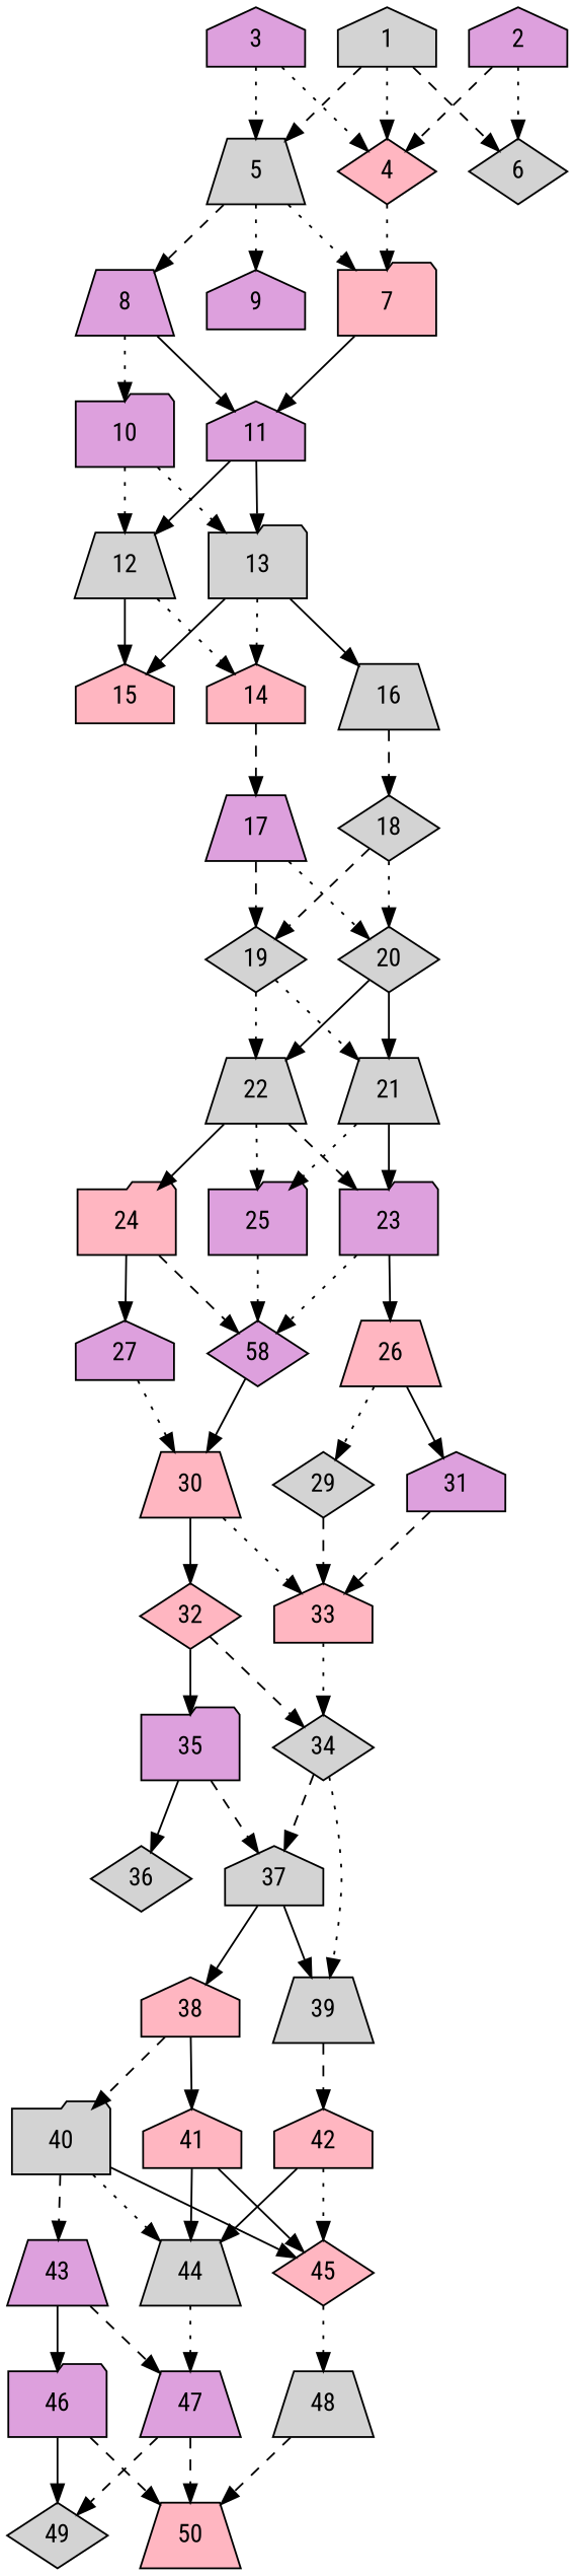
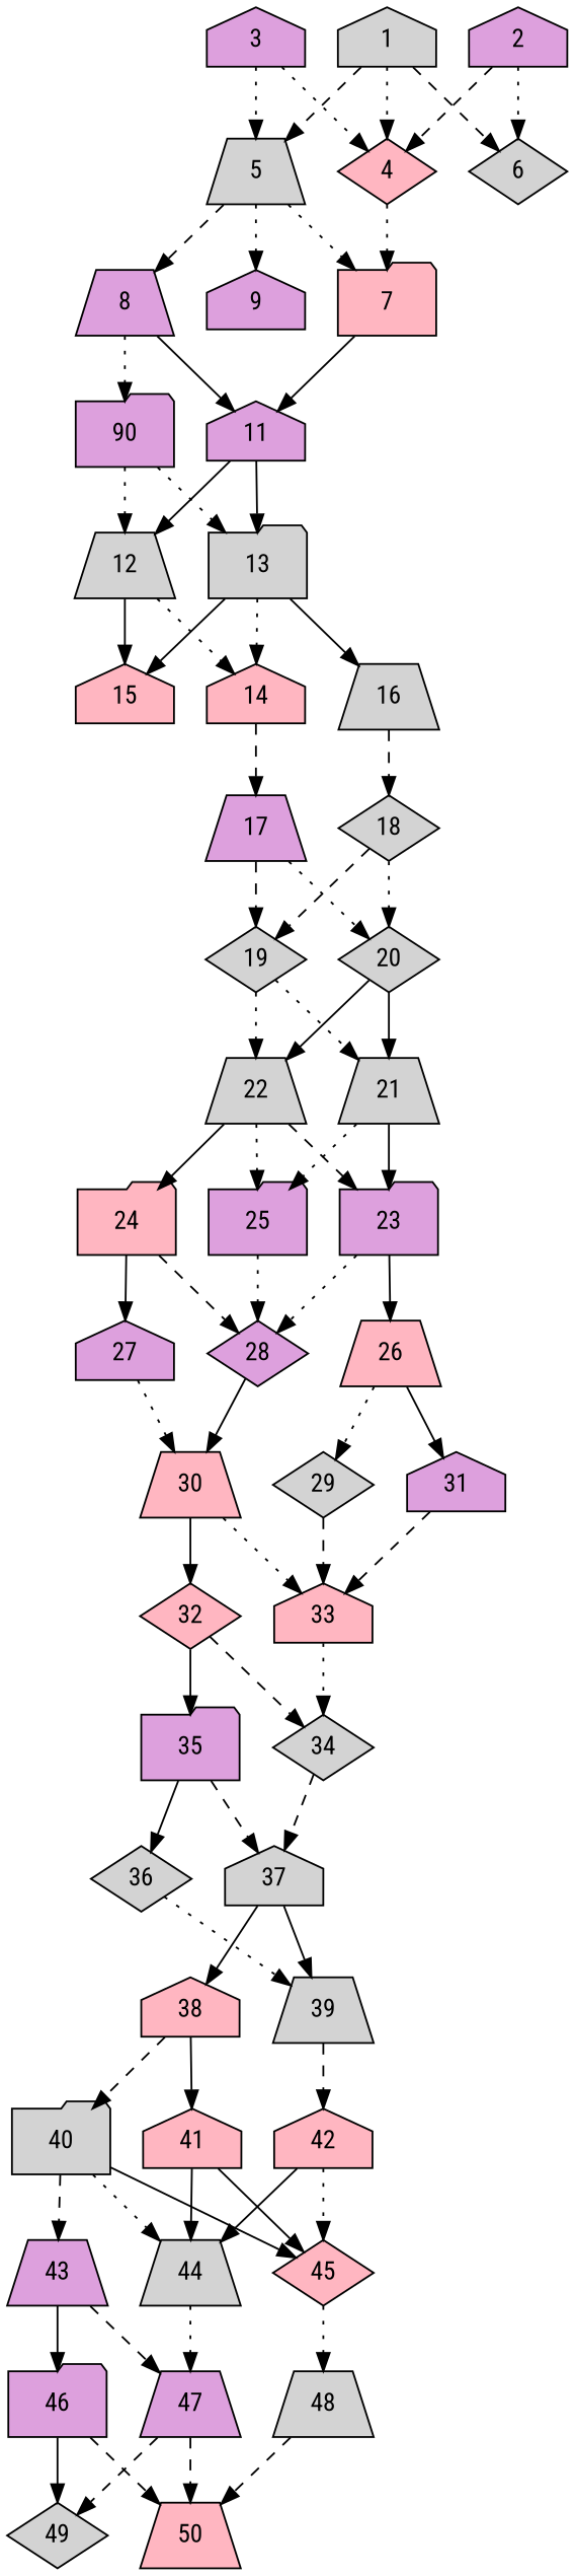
  digraph {
    fontname="Roboto Condensed"
    node [alpha=0.09 fillcolor=lightgrey fontname="Roboto Condensed" shape=trapezium style=filled]
    edge [fontname="Roboto Condensed" style=dotted]
    1 [alpha=0.03 expect_size=37900288 shape=house]
    4 [alpha=0.02 expect_size=40185856 fillcolor=lightpink shape=diamond]
    5 [alpha=0.12 expect_size=25993216]
    6 [alpha=0.13 expect_size=30482432 shape=diamond]
    7 [alpha=0.08 expect_size=52338688 fillcolor=lightpink shape=folder]
    8 [alpha=0.11 expect_size=44422144 fillcolor=plum]
    9 [alpha=0.18 expect_size=47744000 fillcolor=plum shape=house]
    11 [alpha=0.16 expect_size=33832960 fillcolor=plum shape=house]
-   10 [alpha=0.17 expect_size=27308032 fillcolor=plum shape=folder]
+   10 [alpha=0.17 expect_size=27308032 fillcolor=plum shape=folder label=90]
    2 [alpha=0.08 expect_size=43108352 fillcolor=plum shape=house]
    3 [alpha=0.06 expect_size=27613184 fillcolor=plum shape=house]
    12 [alpha=0.07 expect_size=40494080]
    13 [alpha=0.16 expect_size=12972032 shape=folder]
    14 [alpha=0.14 expect_size=26543104 fillcolor=lightpink shape=house]
    15 [expect_size=32386048 fillcolor=lightpink shape=house]
    16 [alpha=0.01 expect_size=13690880]
    17 [alpha=0.13 expect_size=43262976 fillcolor=plum]
    18 [alpha=0.00 expect_size=14357504 shape=diamond]
    19 [alpha=0.16 expect_size=41266176 shape=diamond]
    20 [alpha=0.08 expect_size=37449728 shape=diamond]
    21 [alpha=0.14 expect_size=30006272]
    22 [alpha=0.16 expect_size=21020672]
    23 [alpha=0.07 expect_size=37157888 fillcolor=plum shape=folder]
    25 [expect_size=13312000 fillcolor=plum shape=folder]
    24 [alpha=0.14 expect_size=27253760 fillcolor=lightpink shape=folder]
    26 [alpha=0.15 expect_size=35150848 fillcolor=lightpink]
-   28 [alpha=0.03 expect_size=20666368 fillcolor=plum shape=diamond label=58]
+   28 [alpha=0.03 expect_size=20666368 fillcolor=plum shape=diamond]
    27 [alpha=0.00 expect_size=37213184 fillcolor=plum shape=house]
    29 [alpha=0.03 expect_size=21742592 shape=diamond]
    31 [alpha=0.14 expect_size=31754240 fillcolor=plum shape=house]
    30 [alpha=0.13 expect_size=12512256 fillcolor=lightpink]
    33 [alpha=0.11 expect_size=8383488 fillcolor=lightpink shape=house]
    32 [alpha=0.11 expect_size=17756160 fillcolor=lightpink shape=diamond]
    34 [alpha=0.00 expect_size=26007552 shape=diamond]
    35 [alpha=0.01 expect_size=11198464 fillcolor=plum shape=folder]
    37 [alpha=0.05 expect_size=18965504 shape=house]
    36 [alpha=0.05 expect_size=31895552 shape=diamond]
    39 [expect_size=25507840]
    38 [expect_size=19505152 fillcolor=lightpink shape=house]
    42 [alpha=0.15 expect_size=48606208 fillcolor=lightpink shape=house]
    40 [alpha=0.02 expect_size=32289792 shape=folder]
    41 [alpha=0.05 expect_size=14730240 fillcolor=lightpink shape=house]
    43 [alpha=0.19 expect_size=27609088 fillcolor=plum]
    44 [alpha=0.12 expect_size=6657024]
    45 [expect_size=7049216 fillcolor=lightpink shape=diamond]
    46 [alpha=0.18 expect_size=8743936 fillcolor=plum shape=folder]
    47 [alpha=0.01 expect_size=20190208 fillcolor=plum]
    48 [alpha=0.10 expect_size=32224256]
    49 [alpha=0.06 expect_size=6773760 shape=diamond]
    50 [alpha=0.05 expect_size=27047936 fillcolor=lightpink]
    1 -> 4
    1 -> 5 [style=dashed]
    1 -> 6 [style=dashed]
    4 -> 7
    5 -> 7
    5 -> 8 [style=dashed]
    5 -> 9
    7 -> 11 [style=solid]
    8 -> 11 [style=solid]
    8 -> 10
    11 -> 12 [style=solid]
    11 -> 13 [style=solid]
    10 -> 12
    10 -> 13
    2 -> 4 [style=dashed]
    2 -> 6
    3 -> 4
    3 -> 5
    12 -> 14
    12 -> 15 [style=solid]
    13 -> 14
    13 -> 15 [style=solid]
    13 -> 16 [style=solid]
    14 -> 17 [style=dashed]
    16 -> 18 [style=dashed]
    17 -> 19 [style=dashed]
    17 -> 20
    18 -> 19 [style=dashed]
    18 -> 20
    19 -> 21
    19 -> 22
    20 -> 21 [style=solid]
    20 -> 22 [style=solid]
    21 -> 23 [style=solid]
    21 -> 25
    22 -> 23 [style=dashed]
    22 -> 25
    22 -> 24 [style=solid]
    23 -> 26 [style=solid]
    23 -> 28
    25 -> 28
    24 -> 28 [style=dashed]
    24 -> 27 [style=solid]
    26 -> 29
    26 -> 31 [style=solid]
    28 -> 30 [style=solid]
    27 -> 30
    29 -> 33 [style=dashed]
    31 -> 33 [style=dashed]
    30 -> 33
    30 -> 32 [style=solid]
    33 -> 34
    32 -> 34 [style=dashed]
    32 -> 35 [style=solid]
    34 -> 37 [style=dashed]
    35 -> 37 [style=dashed]
    35 -> 36 [style=solid]
    37 -> 39 [style=solid]
    37 -> 38 [style=solid]
-   34 -> 39
+   36 -> 39
    39 -> 42 [style=dashed]
    38 -> 40 [style=dashed]
    38 -> 41 [style=solid]
    42 -> 44 [style=solid]
    42 -> 45
    40 -> 43 [style=dashed]
    40 -> 44
    40 -> 45 [style=solid]
    41 -> 44 [style=solid]
    41 -> 45 [style=solid]
    43 -> 46 [style=solid]
    43 -> 47 [style=dashed]
    44 -> 47
    45 -> 48
    46 -> 49 [style=solid]
    46 -> 50 [style=dashed]
    47 -> 49 [style=dashed]
    47 -> 50 [style=dashed]
    48 -> 50 [style=dashed]
  }
